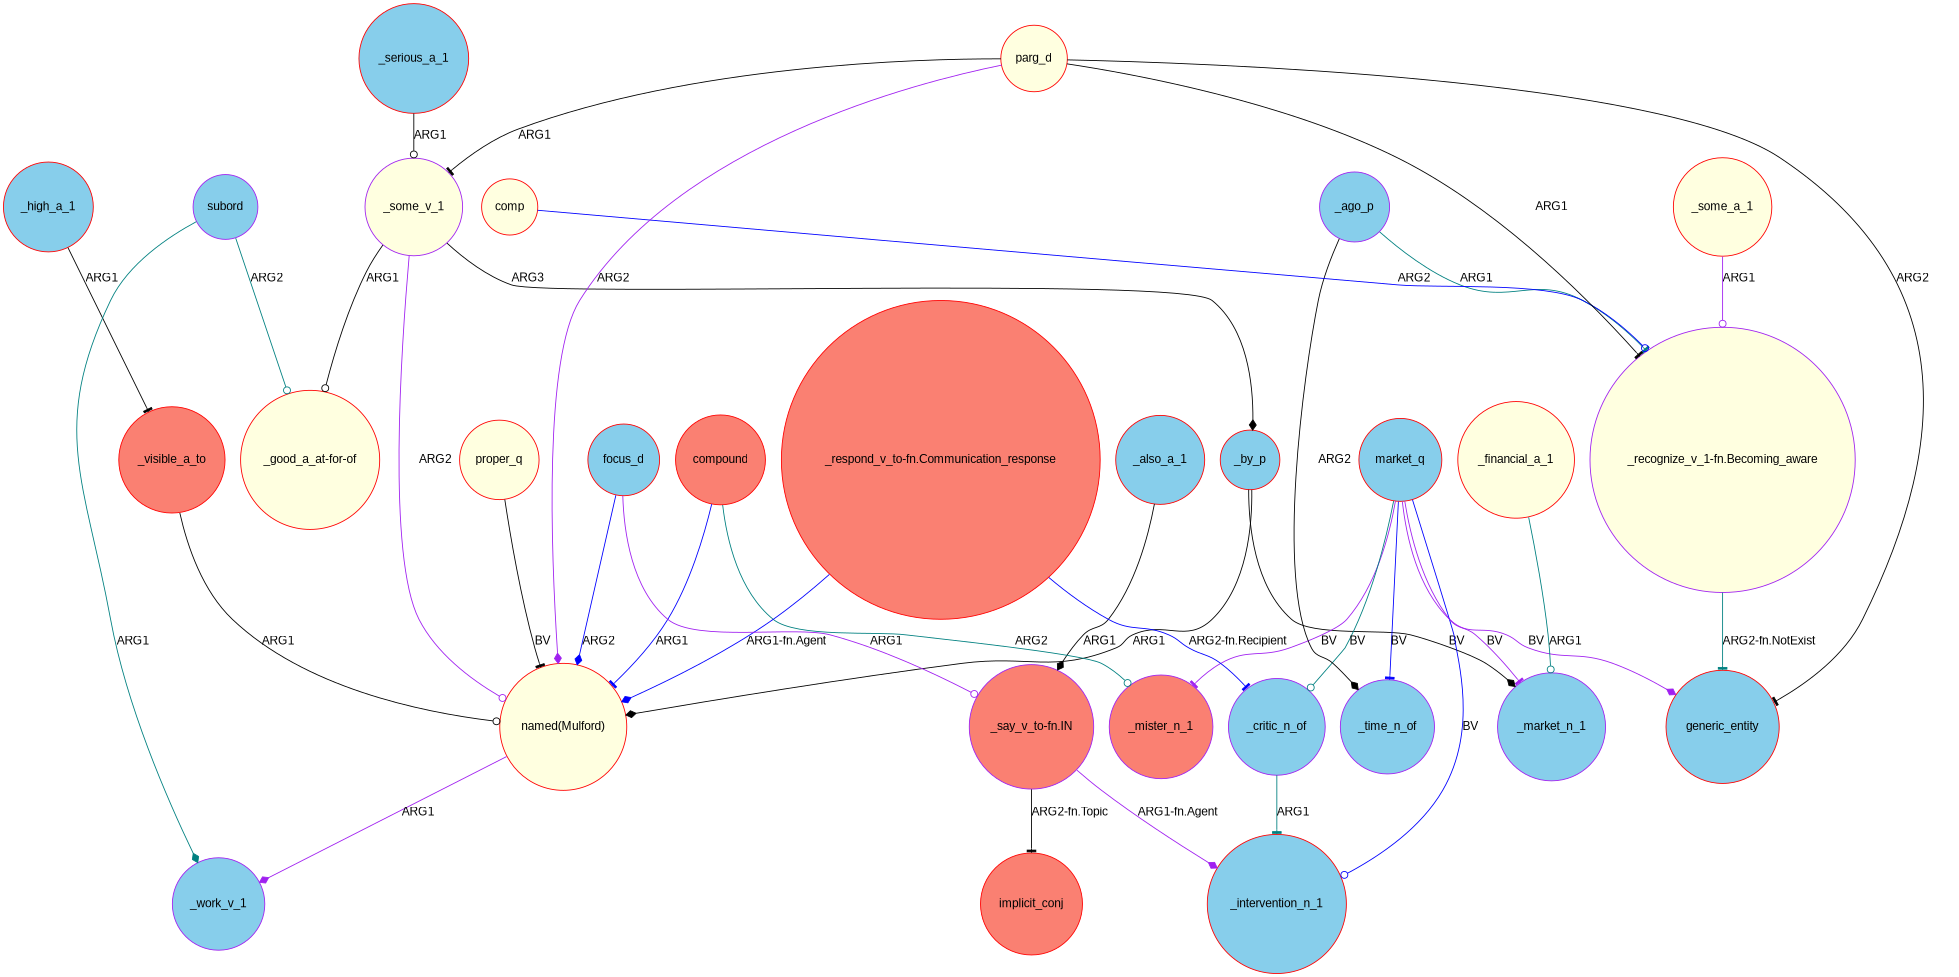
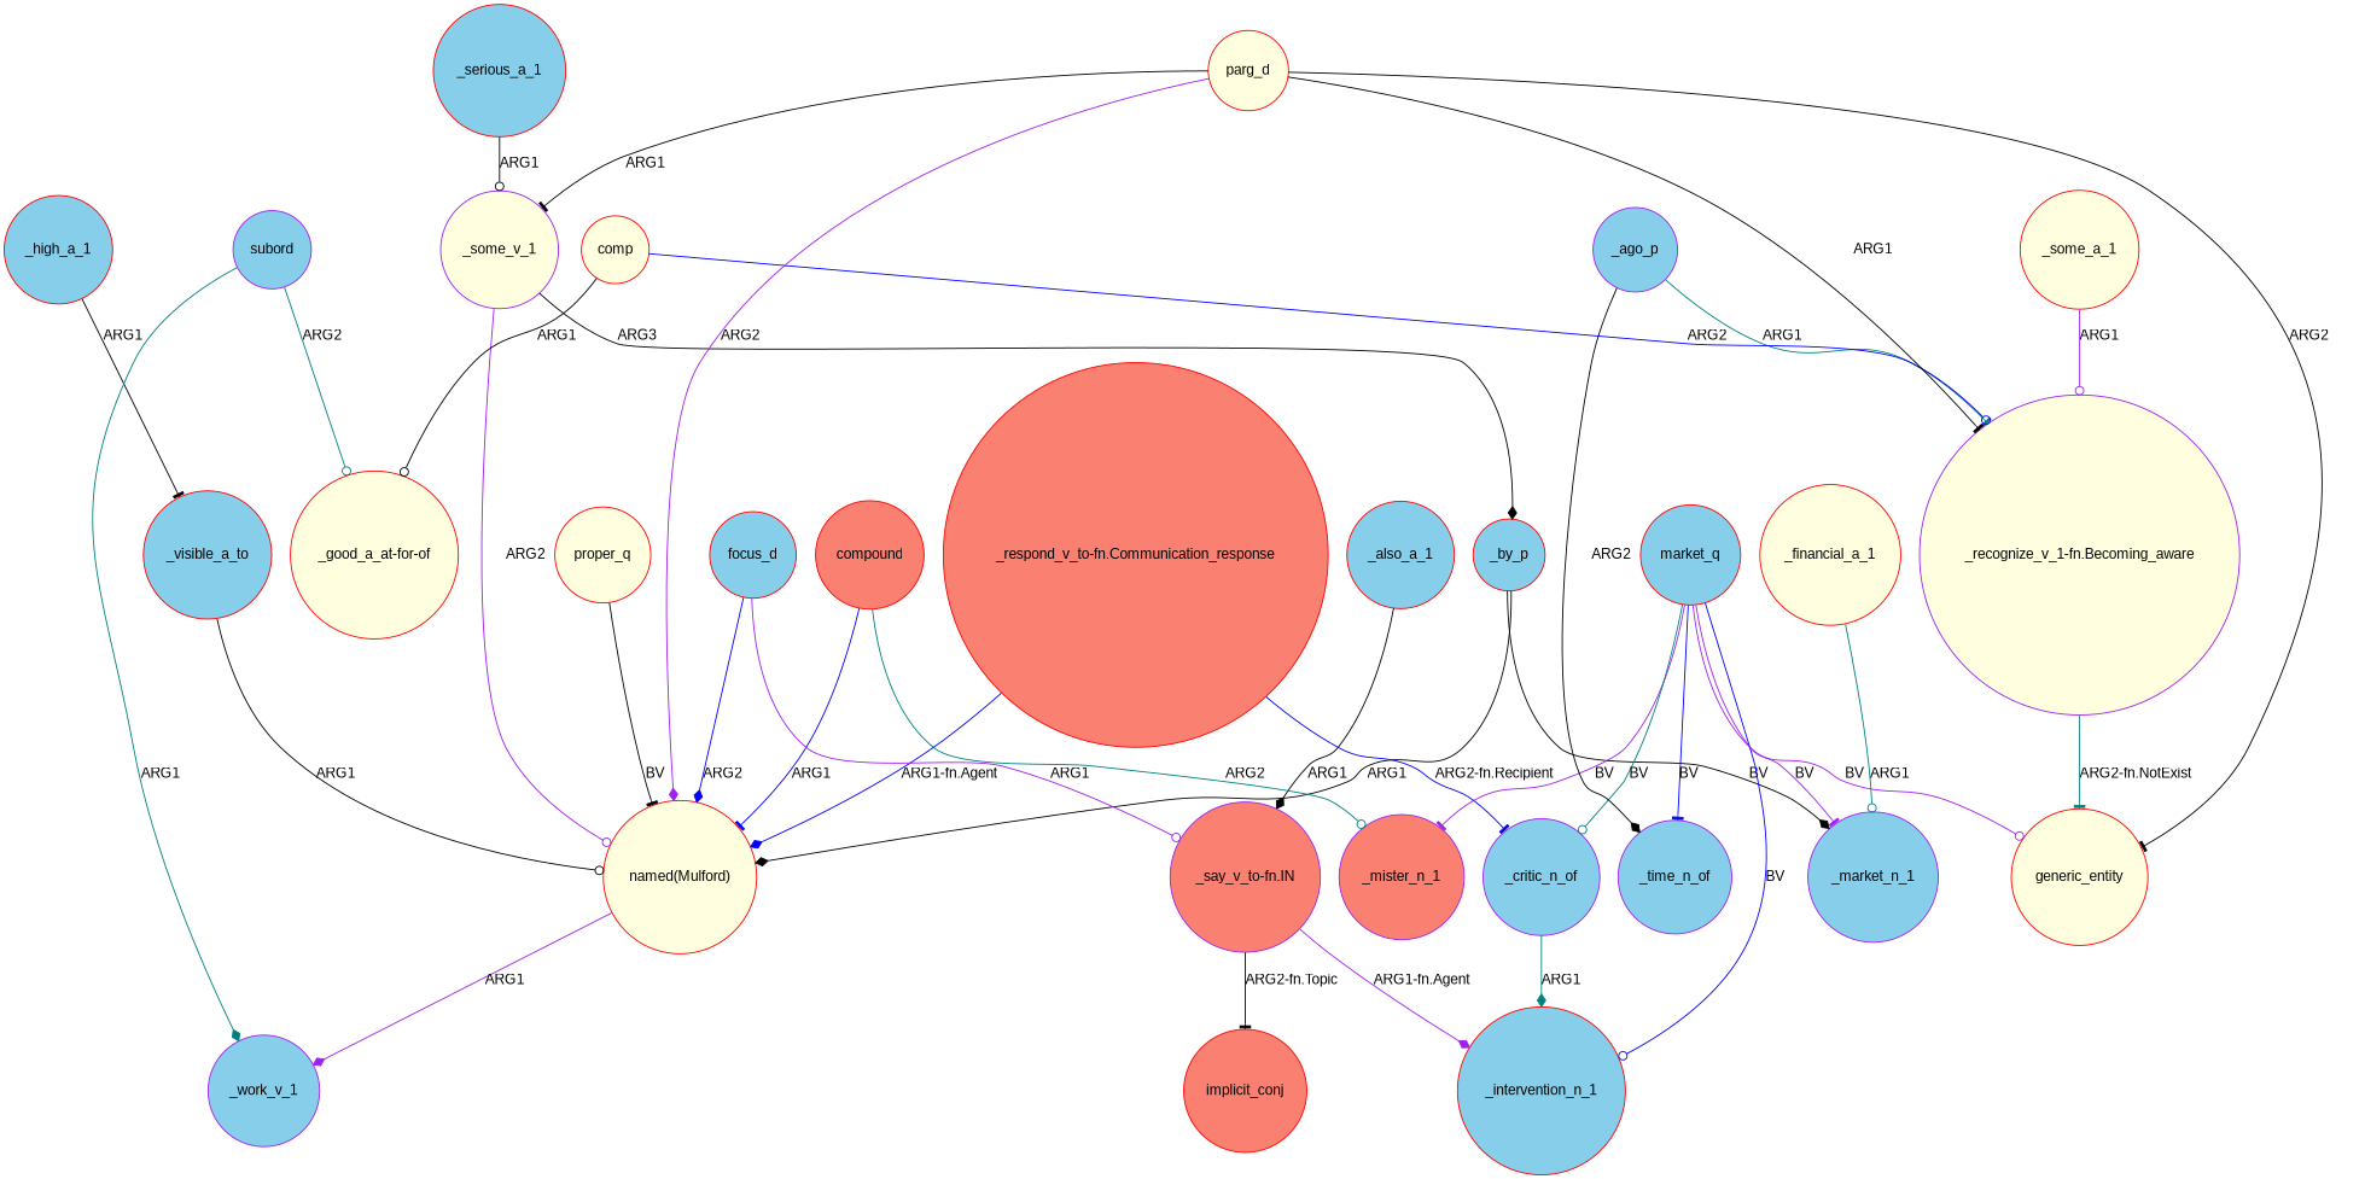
  digraph {
    fontname="Liberation Sans"
    node [color=red fillcolor=skyblue fontname="Liberation Sans" shape=circle style=filled]
    edge [arrowhead=tee color=black fontname="Liberation Sans"]
    "named(Mulford)" [fillcolor=lightyellow]
-   _visible_a_to [fillcolor=salmon]
+   _visible_a_to
    _work_v_1 [color=purple]
    n4 [color=purple fillcolor=lightyellow label=_some_v_1]
    _serious_a_1
    _by_p
    _market_n_1 [color=purple]
    "_say_v_to-fn.IN" [color=purple fillcolor=salmon]
    _also_a_1
    _intervention_n_1
    implicit_conj [fillcolor=salmon]
    n12 [label=market_q]
-   generic_entity
+   generic_entity [fillcolor=lightyellow]
    _time_n_of [color=purple]
    _mister_n_1 [color=purple fillcolor=salmon]
    _critic_n_of [color=purple]
    _ago_p [color=purple]
    "_recognize_v_1-fn.Becoming_aware" [color=purple fillcolor=lightyellow]
    comp [fillcolor=lightyellow]
    "_good_a_at-for-of" [fillcolor=lightyellow]
    parg_d [fillcolor=lightyellow]
    compound [fillcolor=salmon]
    _high_a_1
    _some_a_1 [fillcolor=lightyellow]
    "_respond_v_to-fn.Communication_response" [fillcolor=salmon]
    focus_d
    _financial_a_1 [fillcolor=lightyellow]
    proper_q [fillcolor=lightyellow]
    subord [color=purple]
    "named(Mulford)" -> _work_v_1 [arrowhead=diamond color=purple label=ARG1]
    _visible_a_to -> "named(Mulford)" [arrowhead=odot label=ARG1]
    n4 -> "named(Mulford)" [arrowhead=odot color=purple label=ARG2]
    n4 -> _by_p [arrowhead=diamond label=ARG3]
    _serious_a_1 -> n4 [arrowhead=odot label=ARG1]
    _by_p -> "named(Mulford)" [arrowhead=diamond label=ARG1]
    _by_p -> _market_n_1 [arrowhead=diamond label=BV]
    "_say_v_to-fn.IN" -> _intervention_n_1 [arrowhead=diamond color=purple label="ARG1-fn.Agent"]
    "_say_v_to-fn.IN" -> implicit_conj [label="ARG2-fn.Topic"]
    _also_a_1 -> "_say_v_to-fn.IN" [arrowhead=diamond label=ARG1]
    n12 -> _market_n_1 [color=purple label=BV]
    n12 -> _intervention_n_1 [arrowhead=odot color=blue label=BV]
-   n12 -> generic_entity [arrowhead=diamond color=purple label=BV]
+   n12 -> generic_entity [arrowhead=odot color=purple label=BV]
    n12 -> _time_n_of [color=blue label=BV]
    n12 -> _mister_n_1 [color=purple label=BV]
    n12 -> _critic_n_of [arrowhead=odot color=teal label=BV]
-   _critic_n_of -> _intervention_n_1 [color=teal label=ARG1]
+   _critic_n_of -> _intervention_n_1 [arrowhead=diamond color=teal label=ARG1]
    _ago_p -> _time_n_of [arrowhead=diamond label=ARG2]
    _ago_p -> "_recognize_v_1-fn.Becoming_aware" [color=teal label=ARG1]
    "_recognize_v_1-fn.Becoming_aware" -> generic_entity [color=teal label="ARG2-fn.NotExist"]
    comp -> "_recognize_v_1-fn.Becoming_aware" [arrowhead=odot color=blue label=ARG2]
-   n4 -> "_good_a_at-for-of" [arrowhead=odot label=ARG1]
+   comp -> "_good_a_at-for-of" [arrowhead=odot label=ARG1]
    parg_d -> "named(Mulford)" [arrowhead=diamond color=purple label=ARG2]
    parg_d -> n4 [label=ARG1]
    parg_d -> generic_entity [label=ARG2]
    parg_d -> "_recognize_v_1-fn.Becoming_aware" [label=ARG1]
    compound -> "named(Mulford)" [color=blue label=ARG1]
    compound -> _mister_n_1 [arrowhead=odot color=teal label=ARG2]
    _high_a_1 -> _visible_a_to [label=ARG1]
    _some_a_1 -> "_recognize_v_1-fn.Becoming_aware" [arrowhead=odot color=purple label=ARG1]
    "_respond_v_to-fn.Communication_response" -> "named(Mulford)" [arrowhead=diamond color=blue label="ARG1-fn.Agent"]
    "_respond_v_to-fn.Communication_response" -> _critic_n_of [color=blue label="ARG2-fn.Recipient"]
    focus_d -> "named(Mulford)" [arrowhead=diamond color=blue label=ARG2]
    focus_d -> "_say_v_to-fn.IN" [arrowhead=odot color=purple label=ARG1]
    _financial_a_1 -> _market_n_1 [arrowhead=odot color=teal label=ARG1]
    proper_q -> "named(Mulford)" [label=BV]
    subord -> _work_v_1 [arrowhead=diamond color=teal label=ARG1]
    subord -> "_good_a_at-for-of" [arrowhead=odot color=teal label=ARG2]
  }
